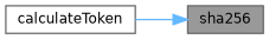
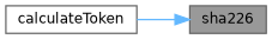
  digraph {
    rankdir=RL
    fontname="DejaVu Sans"
    node [fontname="DejaVu Sans" fontsize=10 shape=box style=filled]
-   n1 [color=gray40 fillcolor=grey60 fontcolor=black height=0.2 label=sha256 width=0.4]
+   n1 [color=gray40 fillcolor=grey60 fontcolor=black height=0.2 label=sha226 width=0.4]
    n2 [color=grey40 fillcolor=white height=0.2 label=calculateToken width=0.4]
    n1 -> n2 [color=steelblue1 dir=back fontname="DejaVu Sans" fontsize=10 labelfontname=Helvetica labelfontsize=10 style=solid]
  }
